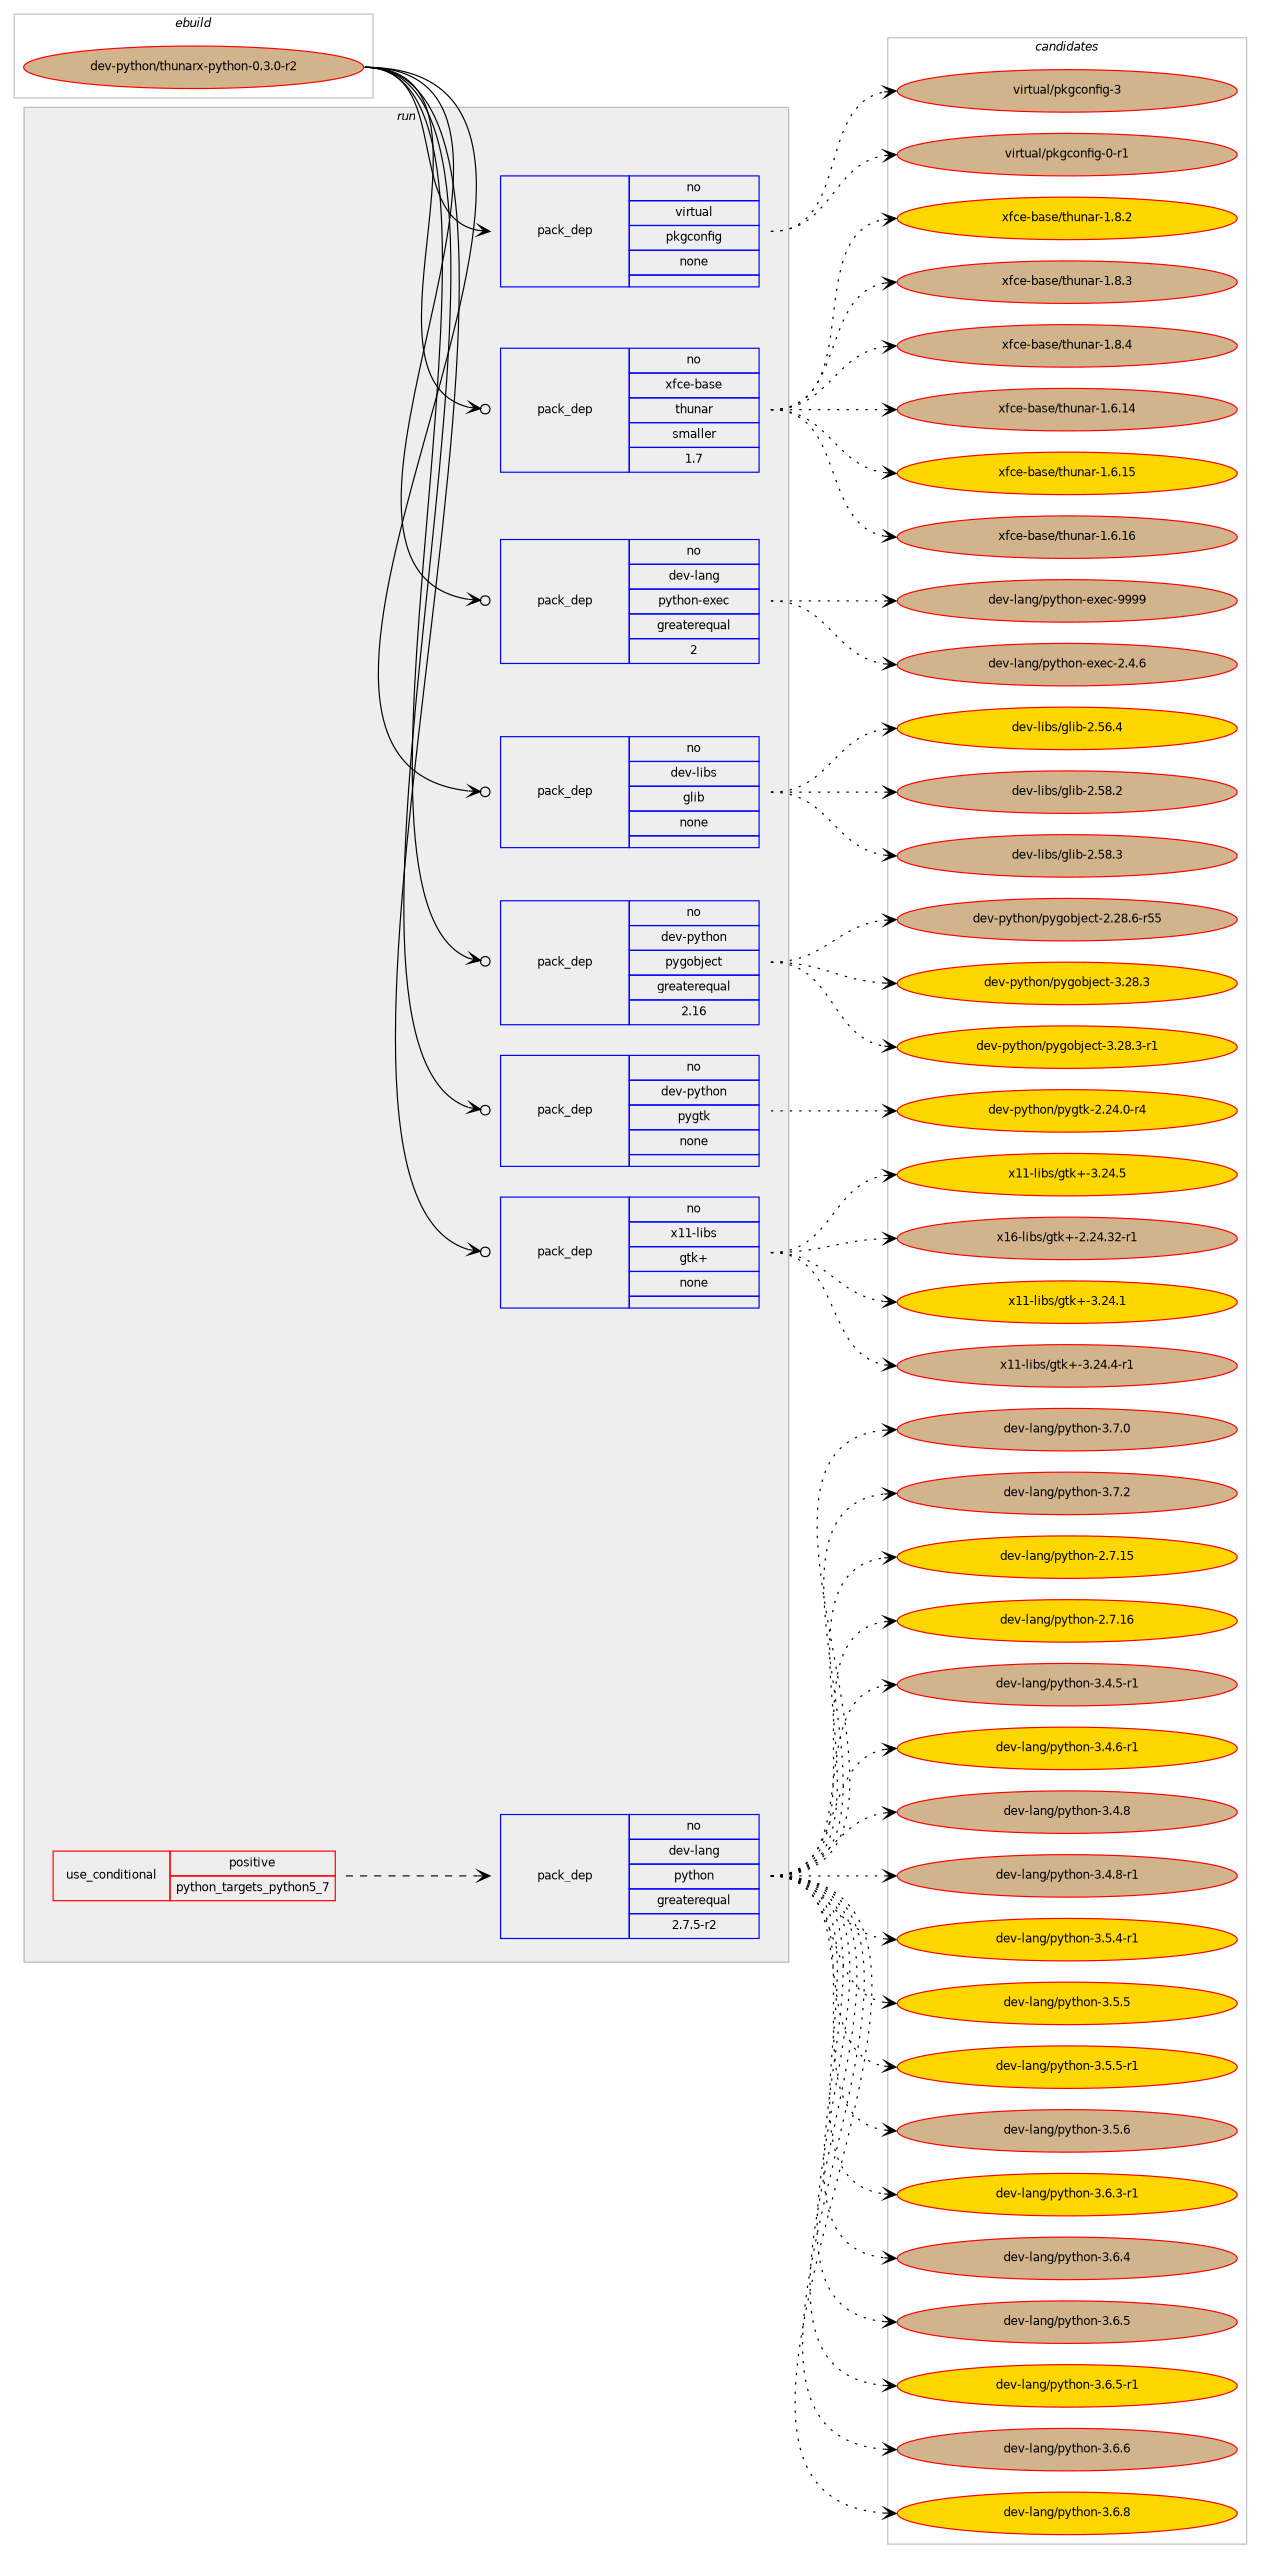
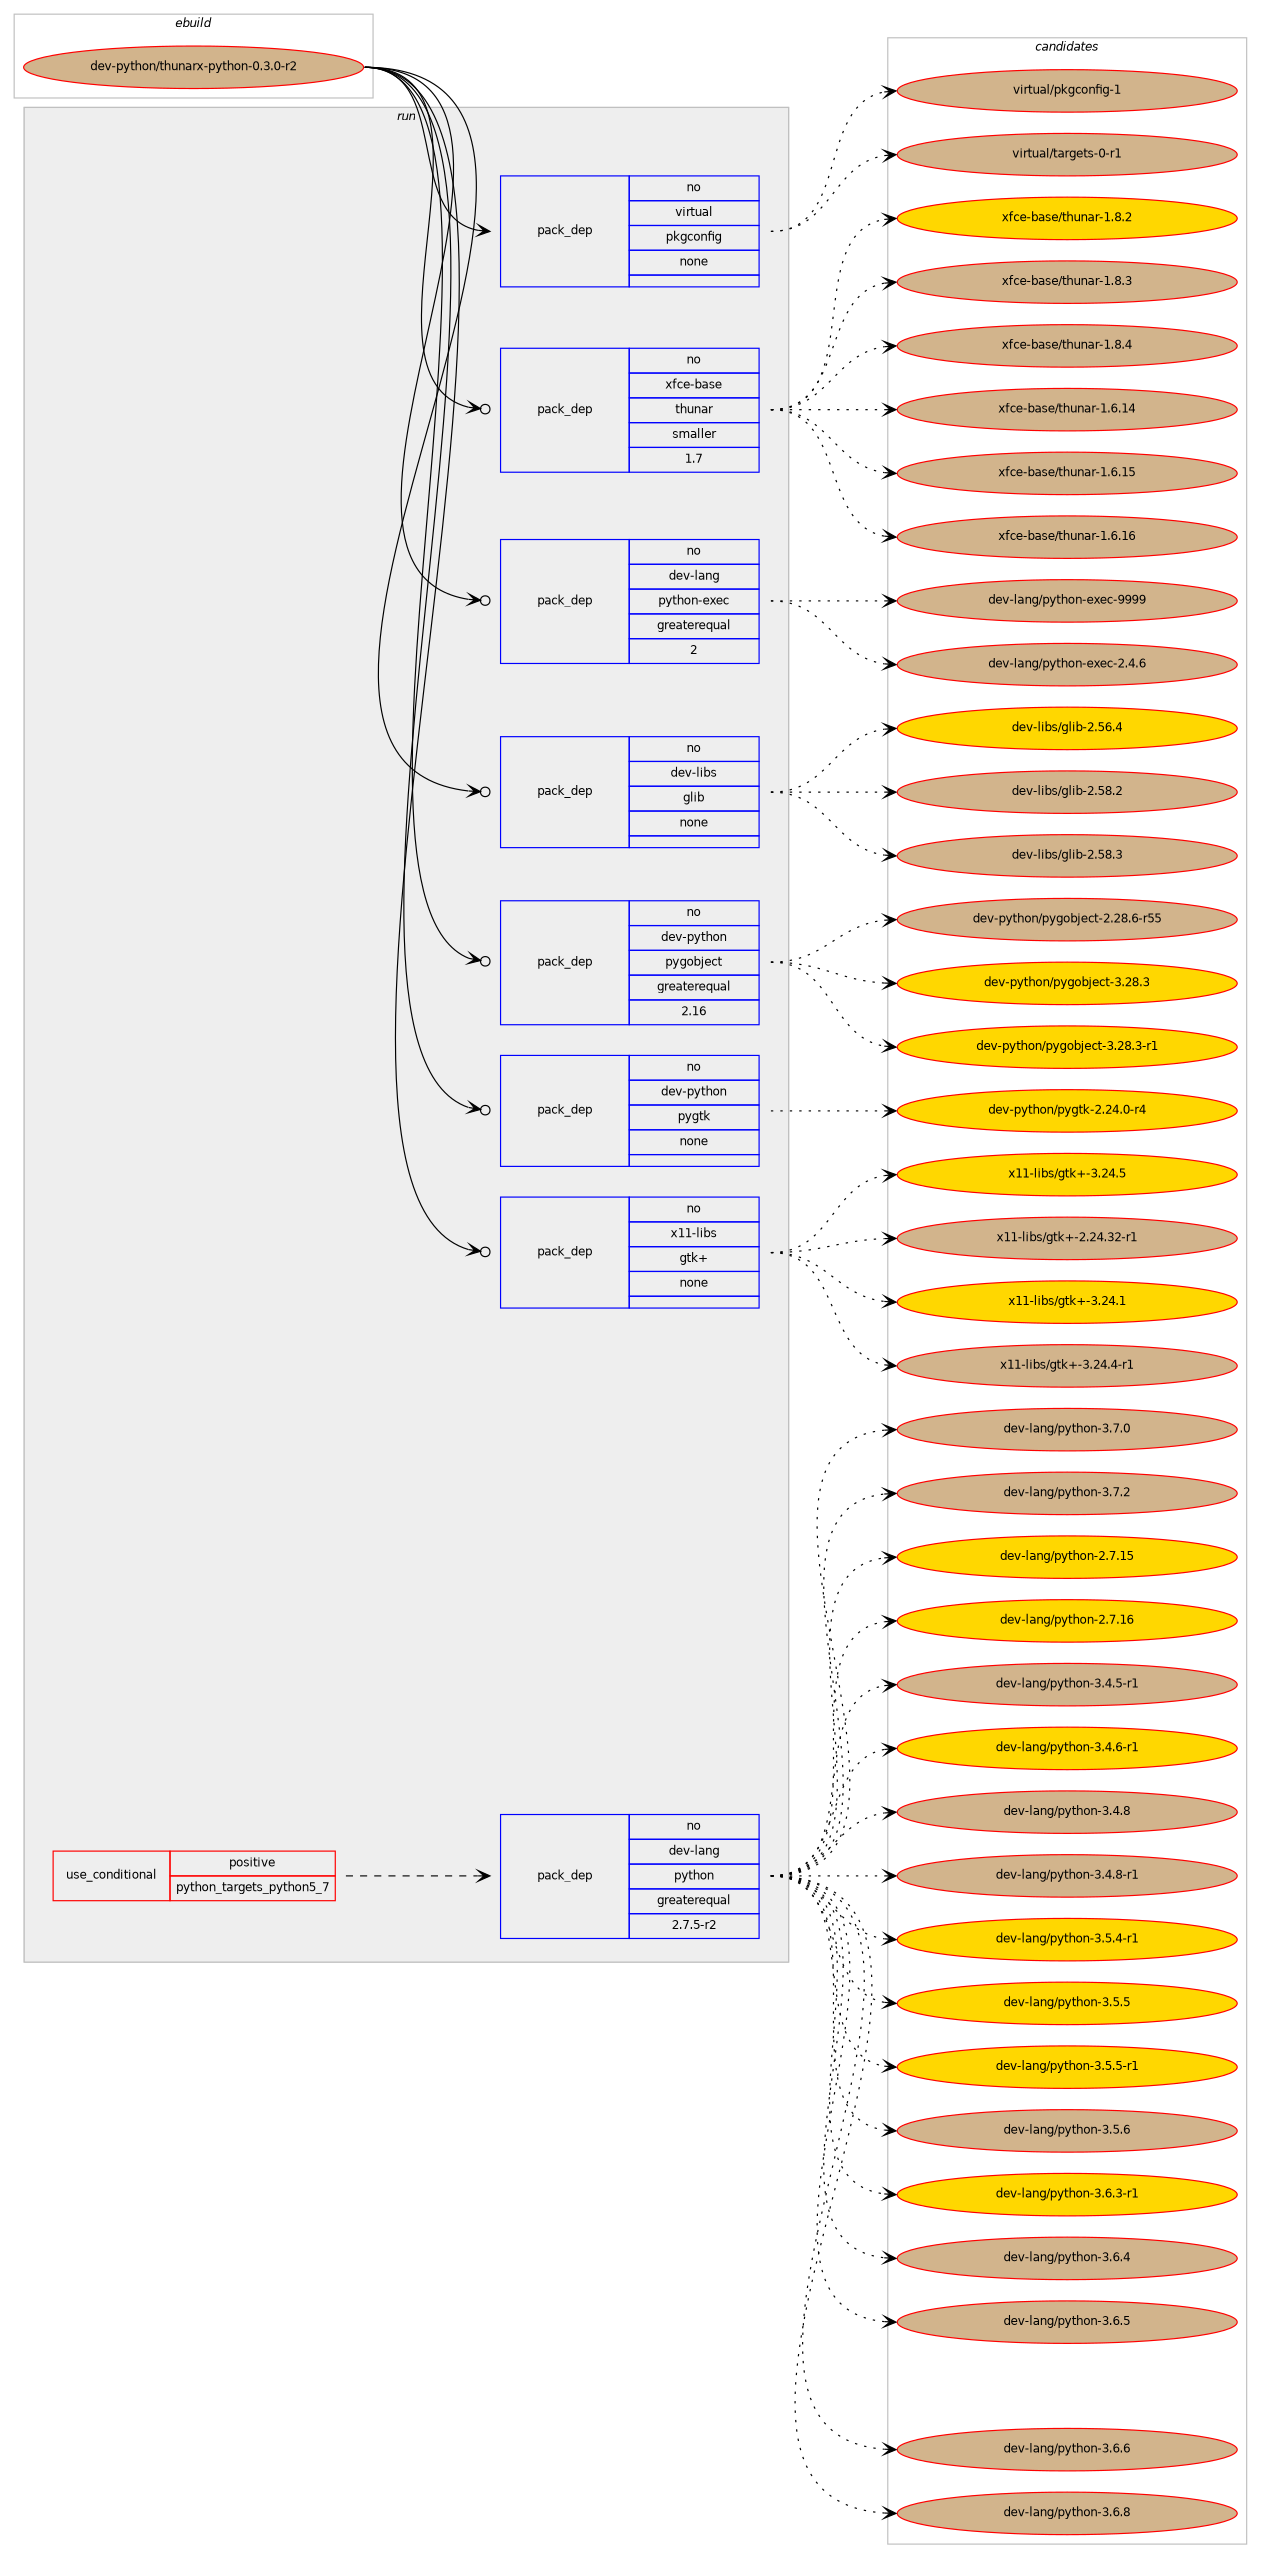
  digraph {
    compound=true
    concentrate=true
    fontname=Helvetica
    fontsize=10
    newrank=true
    rankdir=LR
    ranksep=1.5
    node [color=red fillcolor=tan fontname=Helvetica fontsize=10 style=filled]
    edge [arrowhead=vee headport=w style=dotted tailport=e weight=100]
    n1 [label="dev-python/thunarx-python-0.3.0-r2" width=4]
    n2 [color=blue label=<<TABLE BORDER="0" CELLBORDER="1" CELLSPACING="0" CELLPADDING="4" WIDTH="220"><TR><TD ROWSPAN="6" CELLPADDING="30">pack_dep</TD></TR><TR><TD WIDTH="110">no</TD></TR><TR><TD>virtual</TD></TR><TR><TD>pkgconfig</TD></TR><TR><TD>none</TD></TR><TR><TD></TD></TR></TABLE>> shape=none fillcolor="" style=""]
    n3 [color=blue label=<<TABLE BORDER="0" CELLBORDER="1" CELLSPACING="0" CELLPADDING="4" WIDTH="220"><TR><TD ROWSPAN="6" CELLPADDING="30">pack_dep</TD></TR><TR><TD WIDTH="110">no</TD></TR><TR><TD>dev-lang</TD></TR><TR><TD>python</TD></TR><TR><TD>greaterequal</TD></TR><TR><TD>2.7.5-r2</TD></TR></TABLE>> shape=none fillcolor="" style=""]
    n4 [label=<<TABLE BORDER="0" CELLBORDER="1" CELLSPACING="0" CELLPADDING="4"><TR><TD ROWSPAN="3" CELLPADDING="10">use_conditional</TD></TR><TR><TD>positive</TD></TR><TR><TD>python_targets_python5_7</TD></TR></TABLE>> shape=none fillcolor="" style=""]
    n5 [color=blue label=<<TABLE BORDER="0" CELLBORDER="1" CELLSPACING="0" CELLPADDING="4" WIDTH="220"><TR><TD ROWSPAN="6" CELLPADDING="30">pack_dep</TD></TR><TR><TD WIDTH="110">no</TD></TR><TR><TD>dev-lang</TD></TR><TR><TD>python-exec</TD></TR><TR><TD>greaterequal</TD></TR><TR><TD>2</TD></TR></TABLE>> shape=none fillcolor="" style=""]
    n6 [color=blue label=<<TABLE BORDER="0" CELLBORDER="1" CELLSPACING="0" CELLPADDING="4" WIDTH="220"><TR><TD ROWSPAN="6" CELLPADDING="30">pack_dep</TD></TR><TR><TD WIDTH="110">no</TD></TR><TR><TD>dev-libs</TD></TR><TR><TD>glib</TD></TR><TR><TD>none</TD></TR><TR><TD></TD></TR></TABLE>> shape=none fillcolor="" style=""]
    n7 [color=blue label=<<TABLE BORDER="0" CELLBORDER="1" CELLSPACING="0" CELLPADDING="4" WIDTH="220"><TR><TD ROWSPAN="6" CELLPADDING="30">pack_dep</TD></TR><TR><TD WIDTH="110">no</TD></TR><TR><TD>dev-python</TD></TR><TR><TD>pygobject</TD></TR><TR><TD>greaterequal</TD></TR><TR><TD>2.16</TD></TR></TABLE>> shape=none fillcolor="" style=""]
    n8 [color=blue label=<<TABLE BORDER="0" CELLBORDER="1" CELLSPACING="0" CELLPADDING="4" WIDTH="220"><TR><TD ROWSPAN="6" CELLPADDING="30">pack_dep</TD></TR><TR><TD WIDTH="110">no</TD></TR><TR><TD>dev-python</TD></TR><TR><TD>pygtk</TD></TR><TR><TD>none</TD></TR><TR><TD></TD></TR></TABLE>> shape=none fillcolor="" style=""]
    n9 [color=blue label=<<TABLE BORDER="0" CELLBORDER="1" CELLSPACING="0" CELLPADDING="4" WIDTH="220"><TR><TD ROWSPAN="6" CELLPADDING="30">pack_dep</TD></TR><TR><TD WIDTH="110">no</TD></TR><TR><TD>x11-libs</TD></TR><TR><TD>gtk+</TD></TR><TR><TD>none</TD></TR><TR><TD></TD></TR></TABLE>> shape=none fillcolor="" style=""]
    n10 [color=blue label=<<TABLE BORDER="0" CELLBORDER="1" CELLSPACING="0" CELLPADDING="4" WIDTH="220"><TR><TD ROWSPAN="6" CELLPADDING="30">pack_dep</TD></TR><TR><TD WIDTH="110">no</TD></TR><TR><TD>xfce-base</TD></TR><TR><TD>thunar</TD></TR><TR><TD>smaller</TD></TR><TR><TD>1.7</TD></TR></TABLE>> shape=none fillcolor="" style=""]
-   n11 [label="virtual/pkgconfig-0-r1" width=4]
-   n12 [label="virtual/pkgconfig-3" width=4]
+   n11 [label="virtual/targets-0-r1" width=4]
+   n12 [label="virtual/pkgconfig-1" width=4]
    n13 [fillcolor=gold label="dev-lang/python-2.7.15" width=4]
    n14 [fillcolor=gold label="dev-lang/python-2.7.16" width=4]
    n15 [label="dev-lang/python-3.4.5-r1" width=4]
    n16 [fillcolor=gold label="dev-lang/python-3.4.6-r1" width=4]
    n17 [label="dev-lang/python-3.4.8" width=4]
    n18 [label="dev-lang/python-3.4.8-r1" width=4]
    n19 [fillcolor=gold label="dev-lang/python-3.5.4-r1" width=4]
    n20 [fillcolor=gold label="dev-lang/python-3.5.5" width=4]
    n21 [fillcolor=gold label="dev-lang/python-3.5.5-r1" width=4]
    n22 [label="dev-lang/python-3.5.6" width=4]
    n23 [fillcolor=gold label="dev-lang/python-3.6.3-r1" width=4]
    n24 [label="dev-lang/python-3.6.4" width=4]
    n25 [label="dev-lang/python-3.6.5" width=4]
-   n26 [fillcolor=gold label="dev-lang/python-3.6.5-r1" width=4]
    n27 [label="dev-lang/python-3.6.6" width=4]
-   n28 [fillcolor=gold label="dev-lang/python-3.6.8" width=4]
+   n28 [label="dev-lang/python-3.6.8" width=4]
    n29 [label="dev-lang/python-3.7.0" width=4]
    n30 [label="dev-lang/python-3.7.2" width=4]
    n31 [label="dev-lang/python-exec-2.4.6" width=4]
    n32 [label="dev-lang/python-exec-9999" width=4]
    n33 [fillcolor=gold label="dev-libs/glib-2.56.4" width=4]
    n34 [label="dev-libs/glib-2.58.2" width=4]
    n35 [label="dev-libs/glib-2.58.3" width=4]
    n36 [label="dev-python/pygobject-2.28.6-r55" width=4]
    n37 [fillcolor=gold label="dev-python/pygobject-3.28.3" width=4]
    n38 [fillcolor=gold label="dev-python/pygobject-3.28.3-r1" width=4]
    n39 [fillcolor=gold label="dev-python/pygtk-2.24.0-r4" width=4]
-   n40 [label="x16-libs/gtk+-2.24.32-r1" width=4]
+   n40 [label="x11-libs/gtk+-2.24.32-r1" width=4]
    n41 [fillcolor=gold label="x11-libs/gtk+-3.24.1" width=4]
    n42 [label="x11-libs/gtk+-3.24.4-r1" width=4]
    n43 [fillcolor=gold label="x11-libs/gtk+-3.24.5" width=4]
    n44 [label="xfce-base/thunar-1.6.14" width=4]
-   n45 [fillcolor=gold label="xfce-base/thunar-1.6.15" width=4]
+   n45 [label="xfce-base/thunar-1.6.15" width=4]
    n46 [label="xfce-base/thunar-1.6.16" width=4]
    n47 [fillcolor=gold label="xfce-base/thunar-1.8.2" width=4]
    n48 [label="xfce-base/thunar-1.8.3" width=4]
    n49 [label="xfce-base/thunar-1.8.4" width=4]
    subgraph cluster_1 {
      color=gray
      label=<<i>ebuild</i>>
      rank=same
      n1
    }
    subgraph cluster_2 {
      color=gray
      label=<<i>dependencies</i>>
      subgraph cluster_3 {
        color=gray
        fillcolor="#eeeeee"
        label=<<i>compile</i>>
        style=filled
        subgraph sub_4 {
          color=gray
          fillcolor="#eeeeee"
          label=<<i>compile</i>>
          style=filled
          n2
        }
      }
      subgraph cluster_5 {
        color=gray
        fillcolor="#eeeeee"
        label=<<i>compile and run</i>>
        style=filled
        subgraph sub_6 {
          color=gray
          fillcolor="#eeeeee"
          label=<<i>compile and run</i>>
          style=filled
          n4
          subgraph sub_7 {
            color=gray
            fillcolor="#eeeeee"
            label=<<i>compile and run</i>>
            style=filled
            n3
          }
        }
        subgraph sub_8 {
          color=gray
          fillcolor="#eeeeee"
          label=<<i>compile and run</i>>
          style=filled
          n5
        }
        subgraph sub_9 {
          color=gray
          fillcolor="#eeeeee"
          label=<<i>compile and run</i>>
          style=filled
          n6
        }
        subgraph sub_10 {
          color=gray
          fillcolor="#eeeeee"
          label=<<i>compile and run</i>>
          style=filled
          n7
        }
        subgraph sub_11 {
          color=gray
          fillcolor="#eeeeee"
          label=<<i>compile and run</i>>
          style=filled
          n8
        }
        subgraph sub_12 {
          color=gray
          fillcolor="#eeeeee"
          label=<<i>compile and run</i>>
          style=filled
          n9
        }
        subgraph sub_13 {
          color=gray
          fillcolor="#eeeeee"
          label=<<i>compile and run</i>>
          style=filled
          n10
        }
      }
      subgraph cluster_14 {
        color=gray
        fillcolor="#eeeeee"
        label=<<i>run</i>>
        style=filled
      }
    }
    subgraph cluster_15 {
      color=gray
      label=<<i>candidates</i>>
      rank=same
      subgraph sub_16 {
        color=black
        label=<<i>candidates</i>>
        nodesep=1
        rank=same
        n11
        n12
      }
      subgraph sub_17 {
        color=black
        label=<<i>candidates</i>>
        nodesep=1
        rank=same
        n13
        n14
        n15
        n16
        n17
        n18
        n19
        n20
        n21
        n22
        n23
        n24
        n25
-       n26
        n27
        n28
        n29
        n30
      }
      subgraph sub_18 {
        color=black
        label=<<i>candidates</i>>
        nodesep=1
        rank=same
        n31
        n32
      }
      subgraph sub_19 {
        color=black
        label=<<i>candidates</i>>
        nodesep=1
        rank=same
        n33
        n34
        n35
      }
      subgraph sub_20 {
        color=black
        label=<<i>candidates</i>>
        nodesep=1
        rank=same
        n36
        n37
        n38
      }
      subgraph sub_21 {
        color=black
        label=<<i>candidates</i>>
        nodesep=1
        rank=same
        n39
      }
      subgraph sub_22 {
        color=black
        label=<<i>candidates</i>>
        nodesep=1
        rank=same
        n40
        n41
        n42
        n43
      }
      subgraph sub_23 {
        color=black
        label=<<i>candidates</i>>
        nodesep=1
        rank=same
        n44
        n45
        n46
        n47
        n48
        n49
      }
    }
    n1 -> n2 [style=solid weight=20]
    n1 -> n5 [arrowhead=odotvee style=solid weight=20]
    n1 -> n6 [arrowhead=odotvee style=solid weight=20]
    n1 -> n7 [arrowhead=odotvee style=solid weight=20]
    n1 -> n8 [arrowhead=odotvee style=solid weight=20]
    n1 -> n9 [arrowhead=odotvee style=solid weight=20]
    n1 -> n10 [arrowhead=odotvee style=solid weight=20]
    n2 -> n11
    n2 -> n12
    n3 -> n13
    n3 -> n14
    n3 -> n15
    n3 -> n16
    n3 -> n17
    n3 -> n18
    n3 -> n19
    n3 -> n20
    n3 -> n21
    n3 -> n22
    n3 -> n23
    n3 -> n24
    n3 -> n25
-   n3 -> n26
    n3 -> n27
    n3 -> n28
    n3 -> n29
    n3 -> n30
    n4 -> n3 [style=dashed weight=20]
    n5 -> n31
    n5 -> n32
    n6 -> n33
    n6 -> n34
    n6 -> n35
    n7 -> n36
    n7 -> n37
    n7 -> n38
    n8 -> n39
    n9 -> n40
    n9 -> n41
    n9 -> n42
    n9 -> n43
    n10 -> n44
    n10 -> n45
    n10 -> n46
    n10 -> n47
    n10 -> n48
    n10 -> n49
  }
